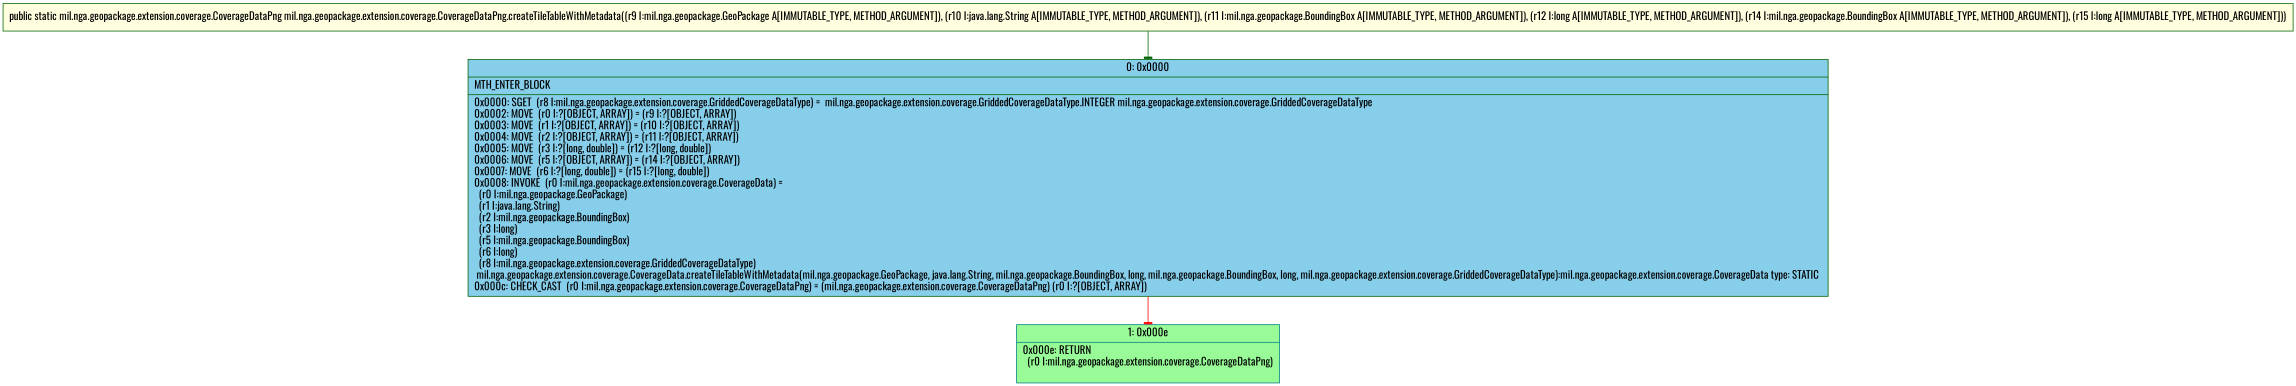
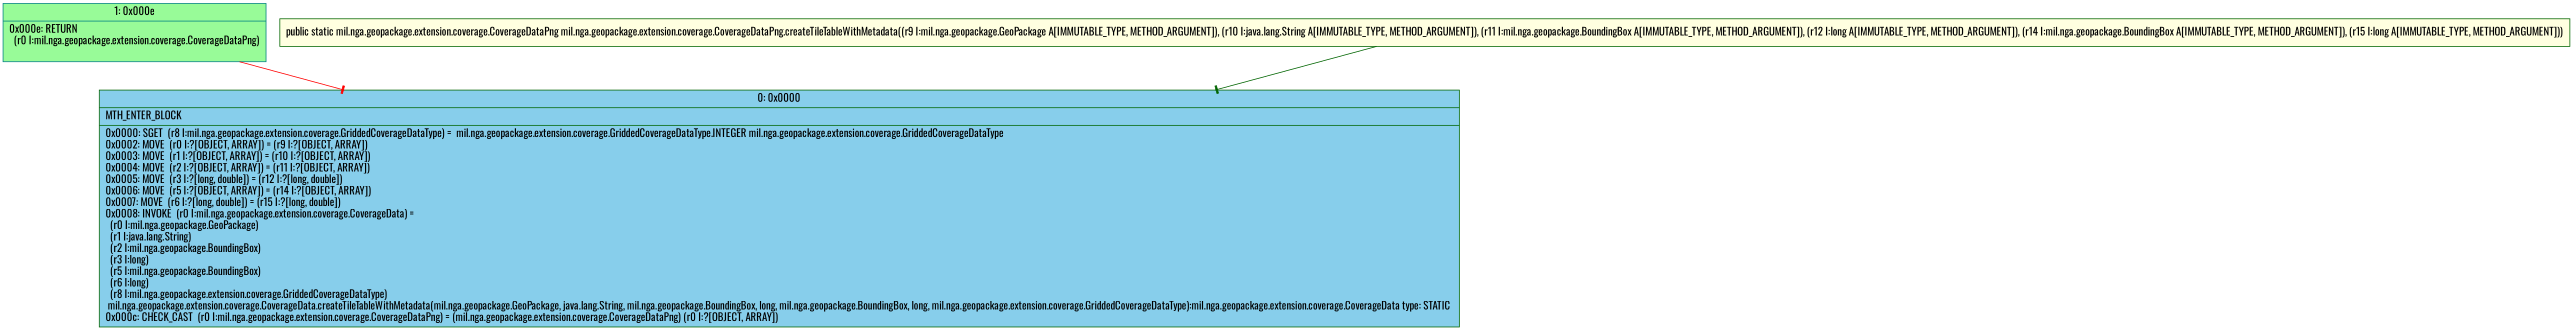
  digraph {
    fontname=Oswald
    node [shape=record style=filled color=darkgreen fontname=Oswald]
    edge [arrowhead=tee fontname=Oswald]
    n1 [label="{0\:\ 0x0000|MTH_ENTER_BLOCK\l|0x0000: SGET  (r8 I:mil.nga.geopackage.extension.coverage.GriddedCoverageDataType) =  mil.nga.geopackage.extension.coverage.GriddedCoverageDataType.INTEGER mil.nga.geopackage.extension.coverage.GriddedCoverageDataType \l0x0002: MOVE  (r0 I:?[OBJECT, ARRAY]) = (r9 I:?[OBJECT, ARRAY]) \l0x0003: MOVE  (r1 I:?[OBJECT, ARRAY]) = (r10 I:?[OBJECT, ARRAY]) \l0x0004: MOVE  (r2 I:?[OBJECT, ARRAY]) = (r11 I:?[OBJECT, ARRAY]) \l0x0005: MOVE  (r3 I:?[long, double]) = (r12 I:?[long, double]) \l0x0006: MOVE  (r5 I:?[OBJECT, ARRAY]) = (r14 I:?[OBJECT, ARRAY]) \l0x0007: MOVE  (r6 I:?[long, double]) = (r15 I:?[long, double]) \l0x0008: INVOKE  (r0 I:mil.nga.geopackage.extension.coverage.CoverageData) = \l  (r0 I:mil.nga.geopackage.GeoPackage)\l  (r1 I:java.lang.String)\l  (r2 I:mil.nga.geopackage.BoundingBox)\l  (r3 I:long)\l  (r5 I:mil.nga.geopackage.BoundingBox)\l  (r6 I:long)\l  (r8 I:mil.nga.geopackage.extension.coverage.GriddedCoverageDataType)\l mil.nga.geopackage.extension.coverage.CoverageData.createTileTableWithMetadata(mil.nga.geopackage.GeoPackage, java.lang.String, mil.nga.geopackage.BoundingBox, long, mil.nga.geopackage.BoundingBox, long, mil.nga.geopackage.extension.coverage.GriddedCoverageDataType):mil.nga.geopackage.extension.coverage.CoverageData type: STATIC \l0x000c: CHECK_CAST  (r0 I:mil.nga.geopackage.extension.coverage.CoverageDataPng) = (mil.nga.geopackage.extension.coverage.CoverageDataPng) (r0 I:?[OBJECT, ARRAY]) \l}" fillcolor=skyblue]
    n2 [label="{1\:\ 0x000e|0x000e: RETURN  \l  (r0 I:mil.nga.geopackage.extension.coverage.CoverageDataPng)\l \l}" fillcolor=palegreen color=teal]
    n3 [label="{public static mil.nga.geopackage.extension.coverage.CoverageDataPng mil.nga.geopackage.extension.coverage.CoverageDataPng.createTileTableWithMetadata((r9 I:mil.nga.geopackage.GeoPackage A[IMMUTABLE_TYPE, METHOD_ARGUMENT]), (r10 I:java.lang.String A[IMMUTABLE_TYPE, METHOD_ARGUMENT]), (r11 I:mil.nga.geopackage.BoundingBox A[IMMUTABLE_TYPE, METHOD_ARGUMENT]), (r12 I:long A[IMMUTABLE_TYPE, METHOD_ARGUMENT]), (r14 I:mil.nga.geopackage.BoundingBox A[IMMUTABLE_TYPE, METHOD_ARGUMENT]), (r15 I:long A[IMMUTABLE_TYPE, METHOD_ARGUMENT])) }" fillcolor=lightyellow]
-   n1 -> n2 [color=red]
+   n2 -> n1 [color=red]
    n3 -> n1 [color=darkgreen]
  }
